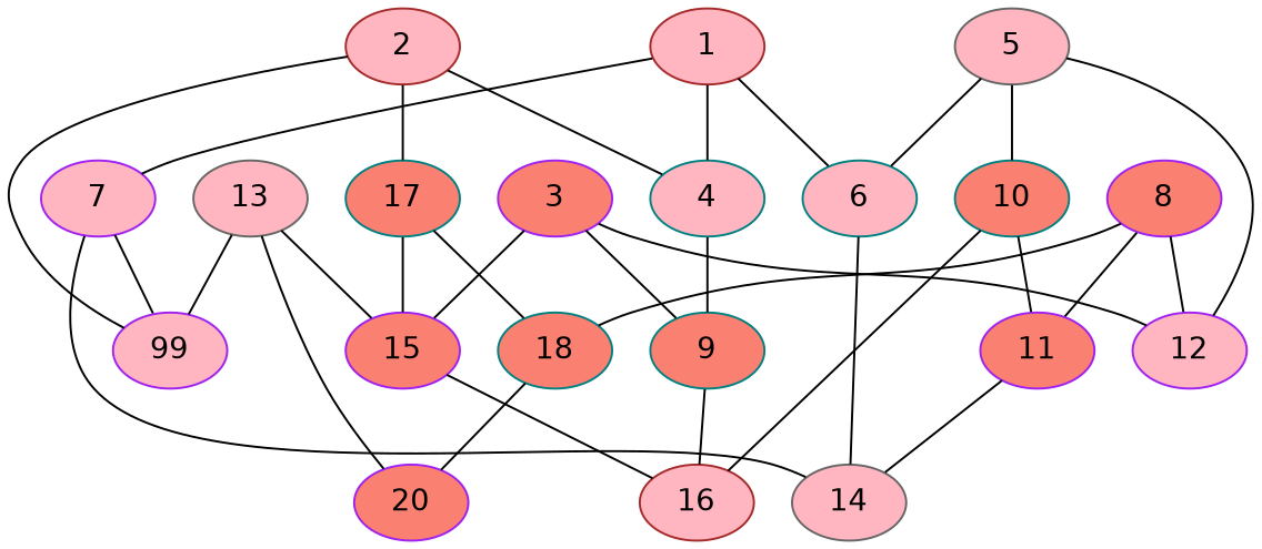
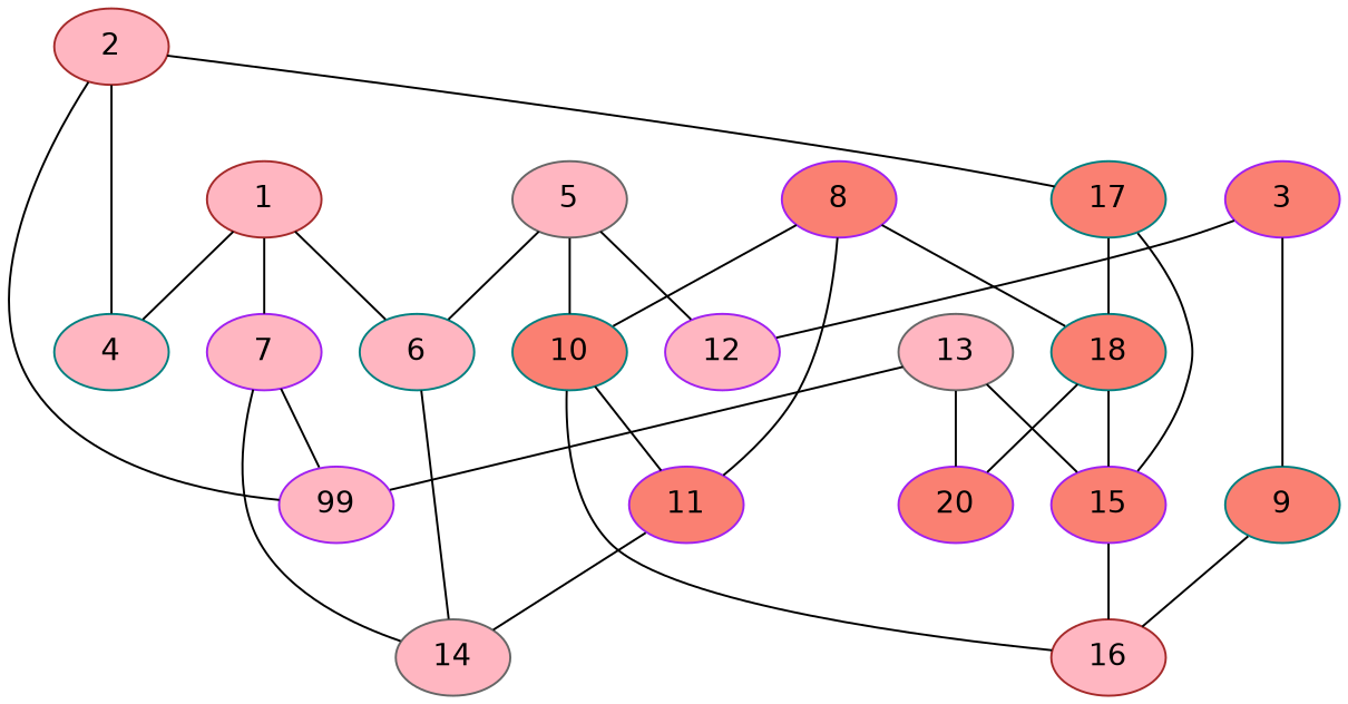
  graph {
    fontname="DejaVu Sans"
    node [color=purple fillcolor=lightpink fontname="DejaVu Sans" style=filled]
    edge [fontname="DejaVu Sans"]
    1 [color=brown]
    4 [color=teal]
    6 [color=teal]
    7
    9 [color=teal fillcolor=salmon]
    14 [color=gray40]
    n7 [label=99]
    2 [color=brown]
    17 [color=teal fillcolor=salmon]
    15 [fillcolor=salmon]
    18 [color=teal fillcolor=salmon]
    3 [fillcolor=salmon]
    12
    16 [color=brown]
    5 [color=gray40]
    10 [color=teal fillcolor=salmon]
    11 [fillcolor=salmon]
    8 [fillcolor=salmon]
    20 [fillcolor=salmon]
    13 [color=gray40]
    1 -- 4
    1 -- 6
    1 -- 7
-   4 -- 9
    6 -- 14
    7 -- 14
    7 -- n7
    9 -- 16
    2 -- 4
    2 -- n7
    2 -- 17
    17 -- 15
    17 -- 18
    15 -- 16
    18 -- 20
    3 -- 9
-   3 -- 15
+   18 -- 15
    3 -- 12
    5 -- 6
    5 -- 12
    5 -- 10
    10 -- 16
    10 -- 11
    11 -- 14
    8 -- 18
-   8 -- 12
+   8 -- 10
    8 -- 11
    13 -- n7
    13 -- 15
    13 -- 20
  }
